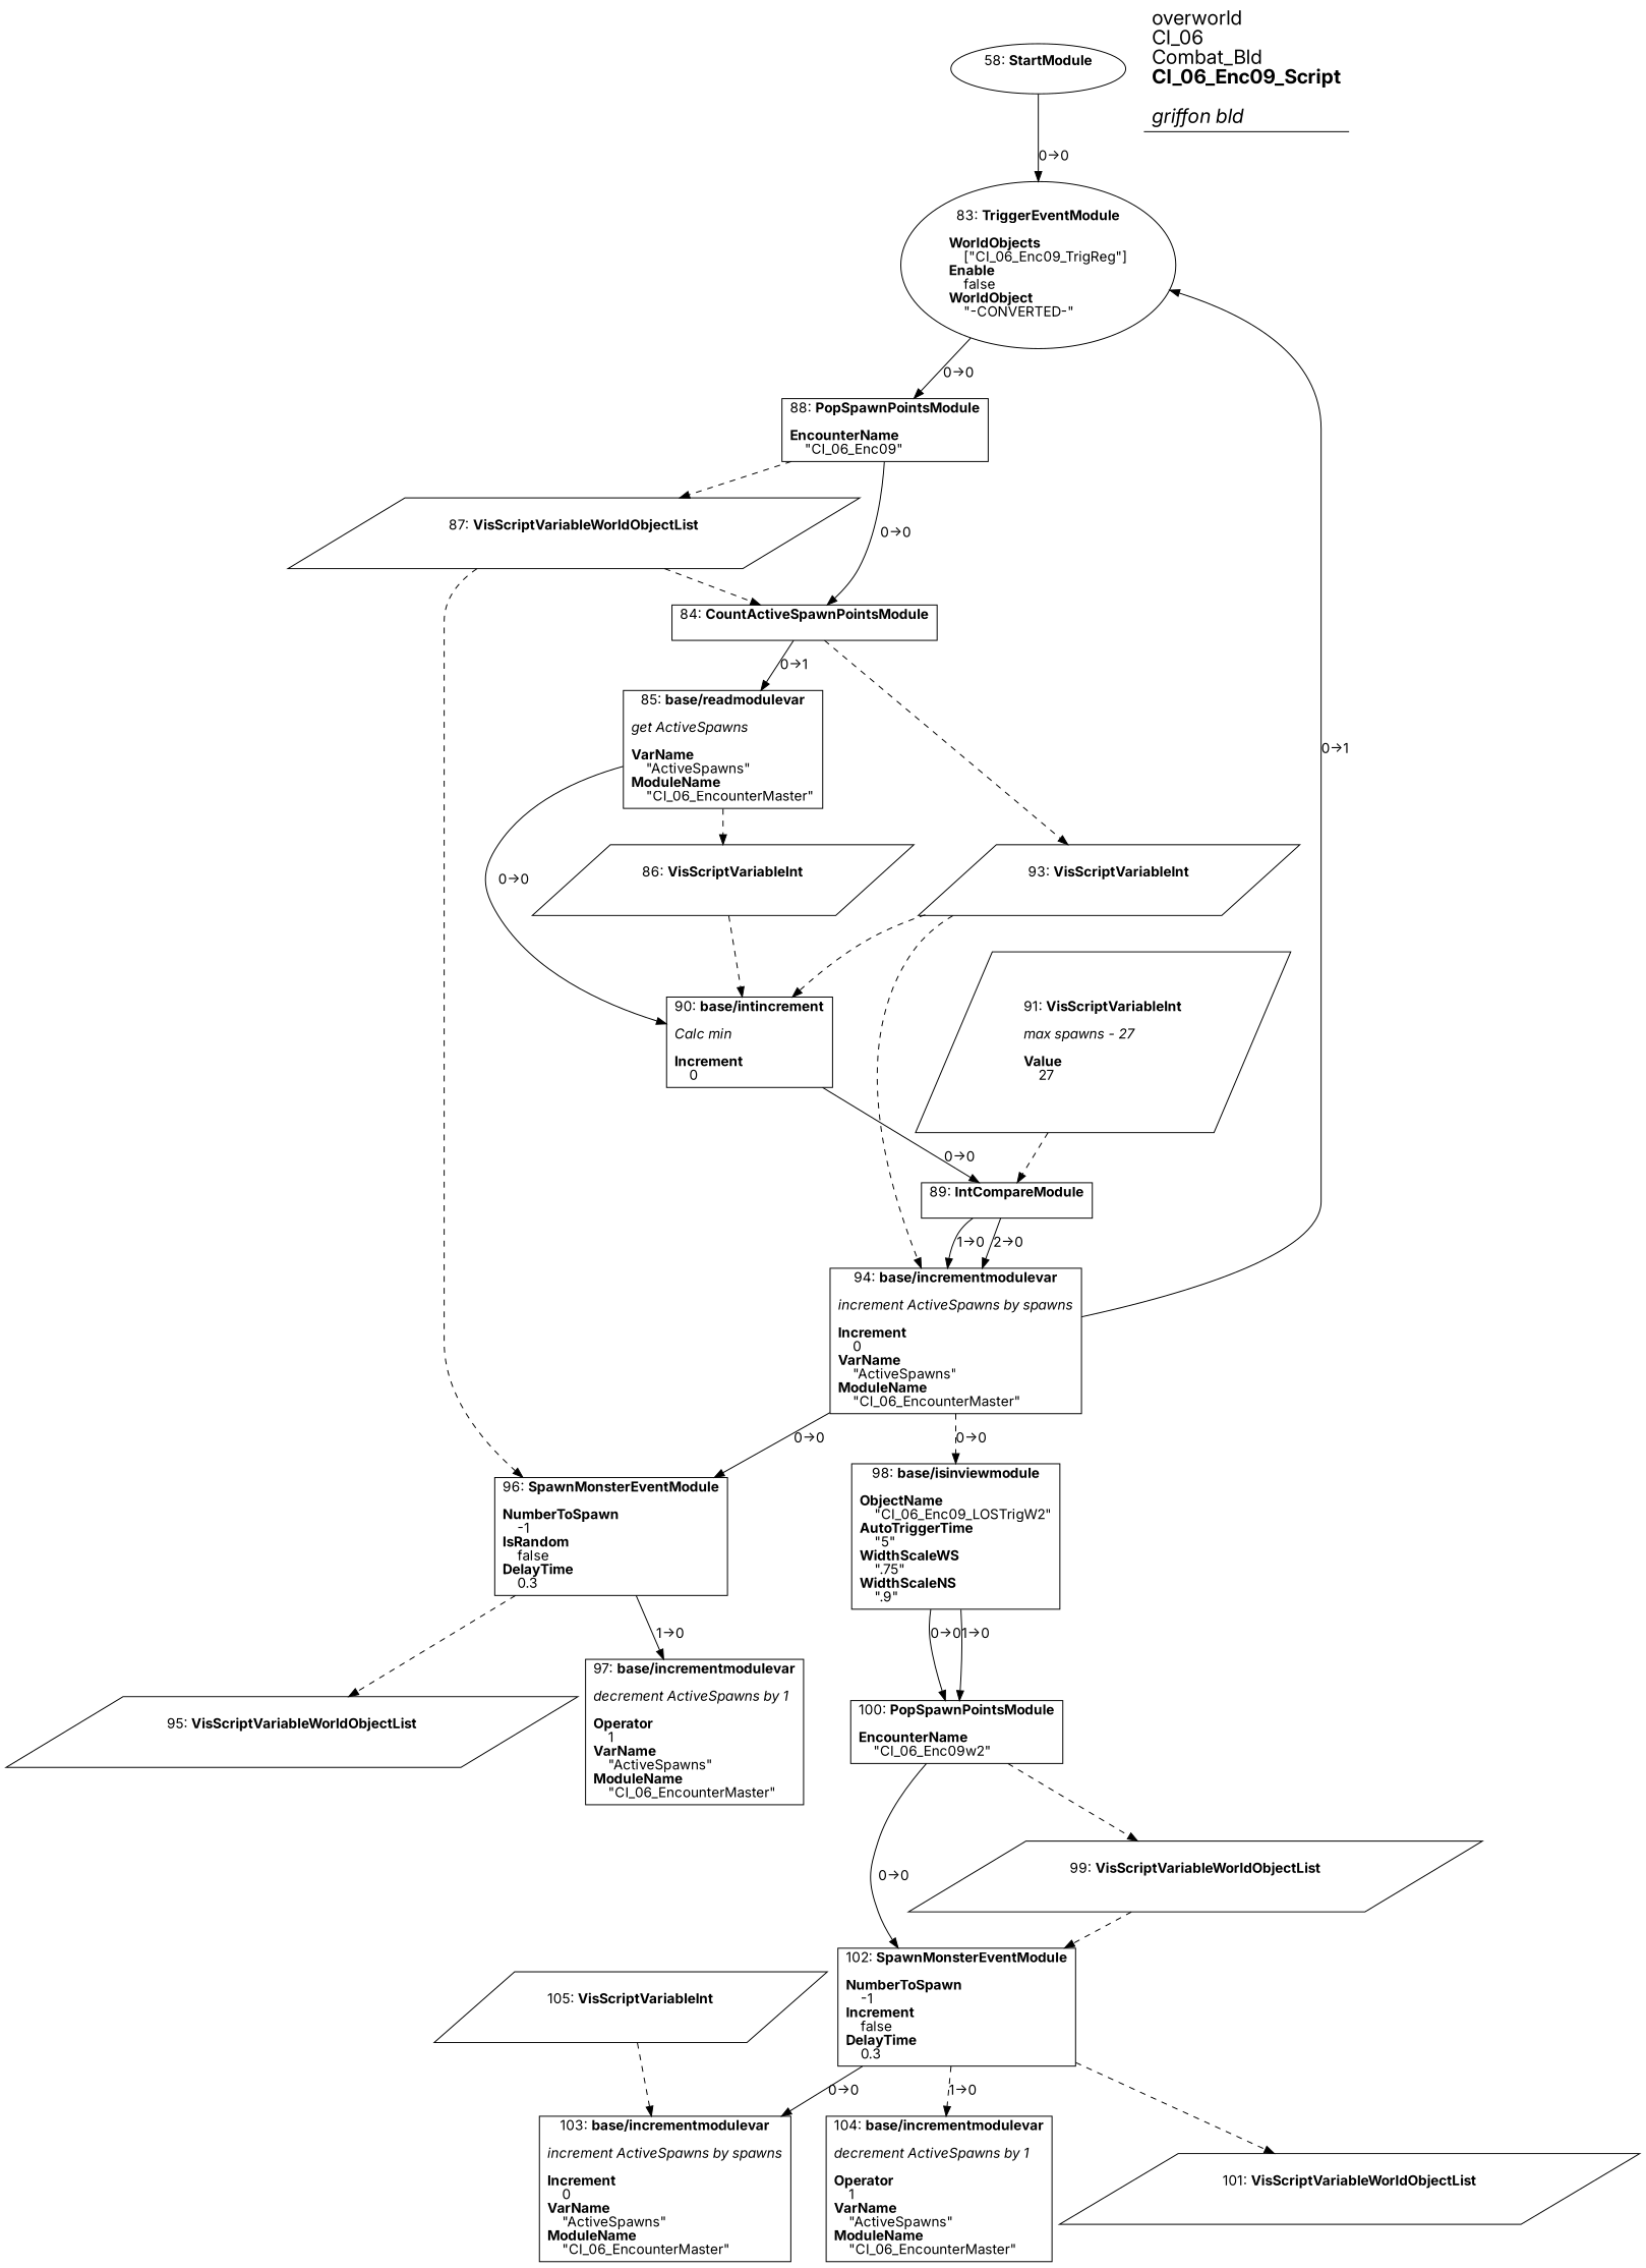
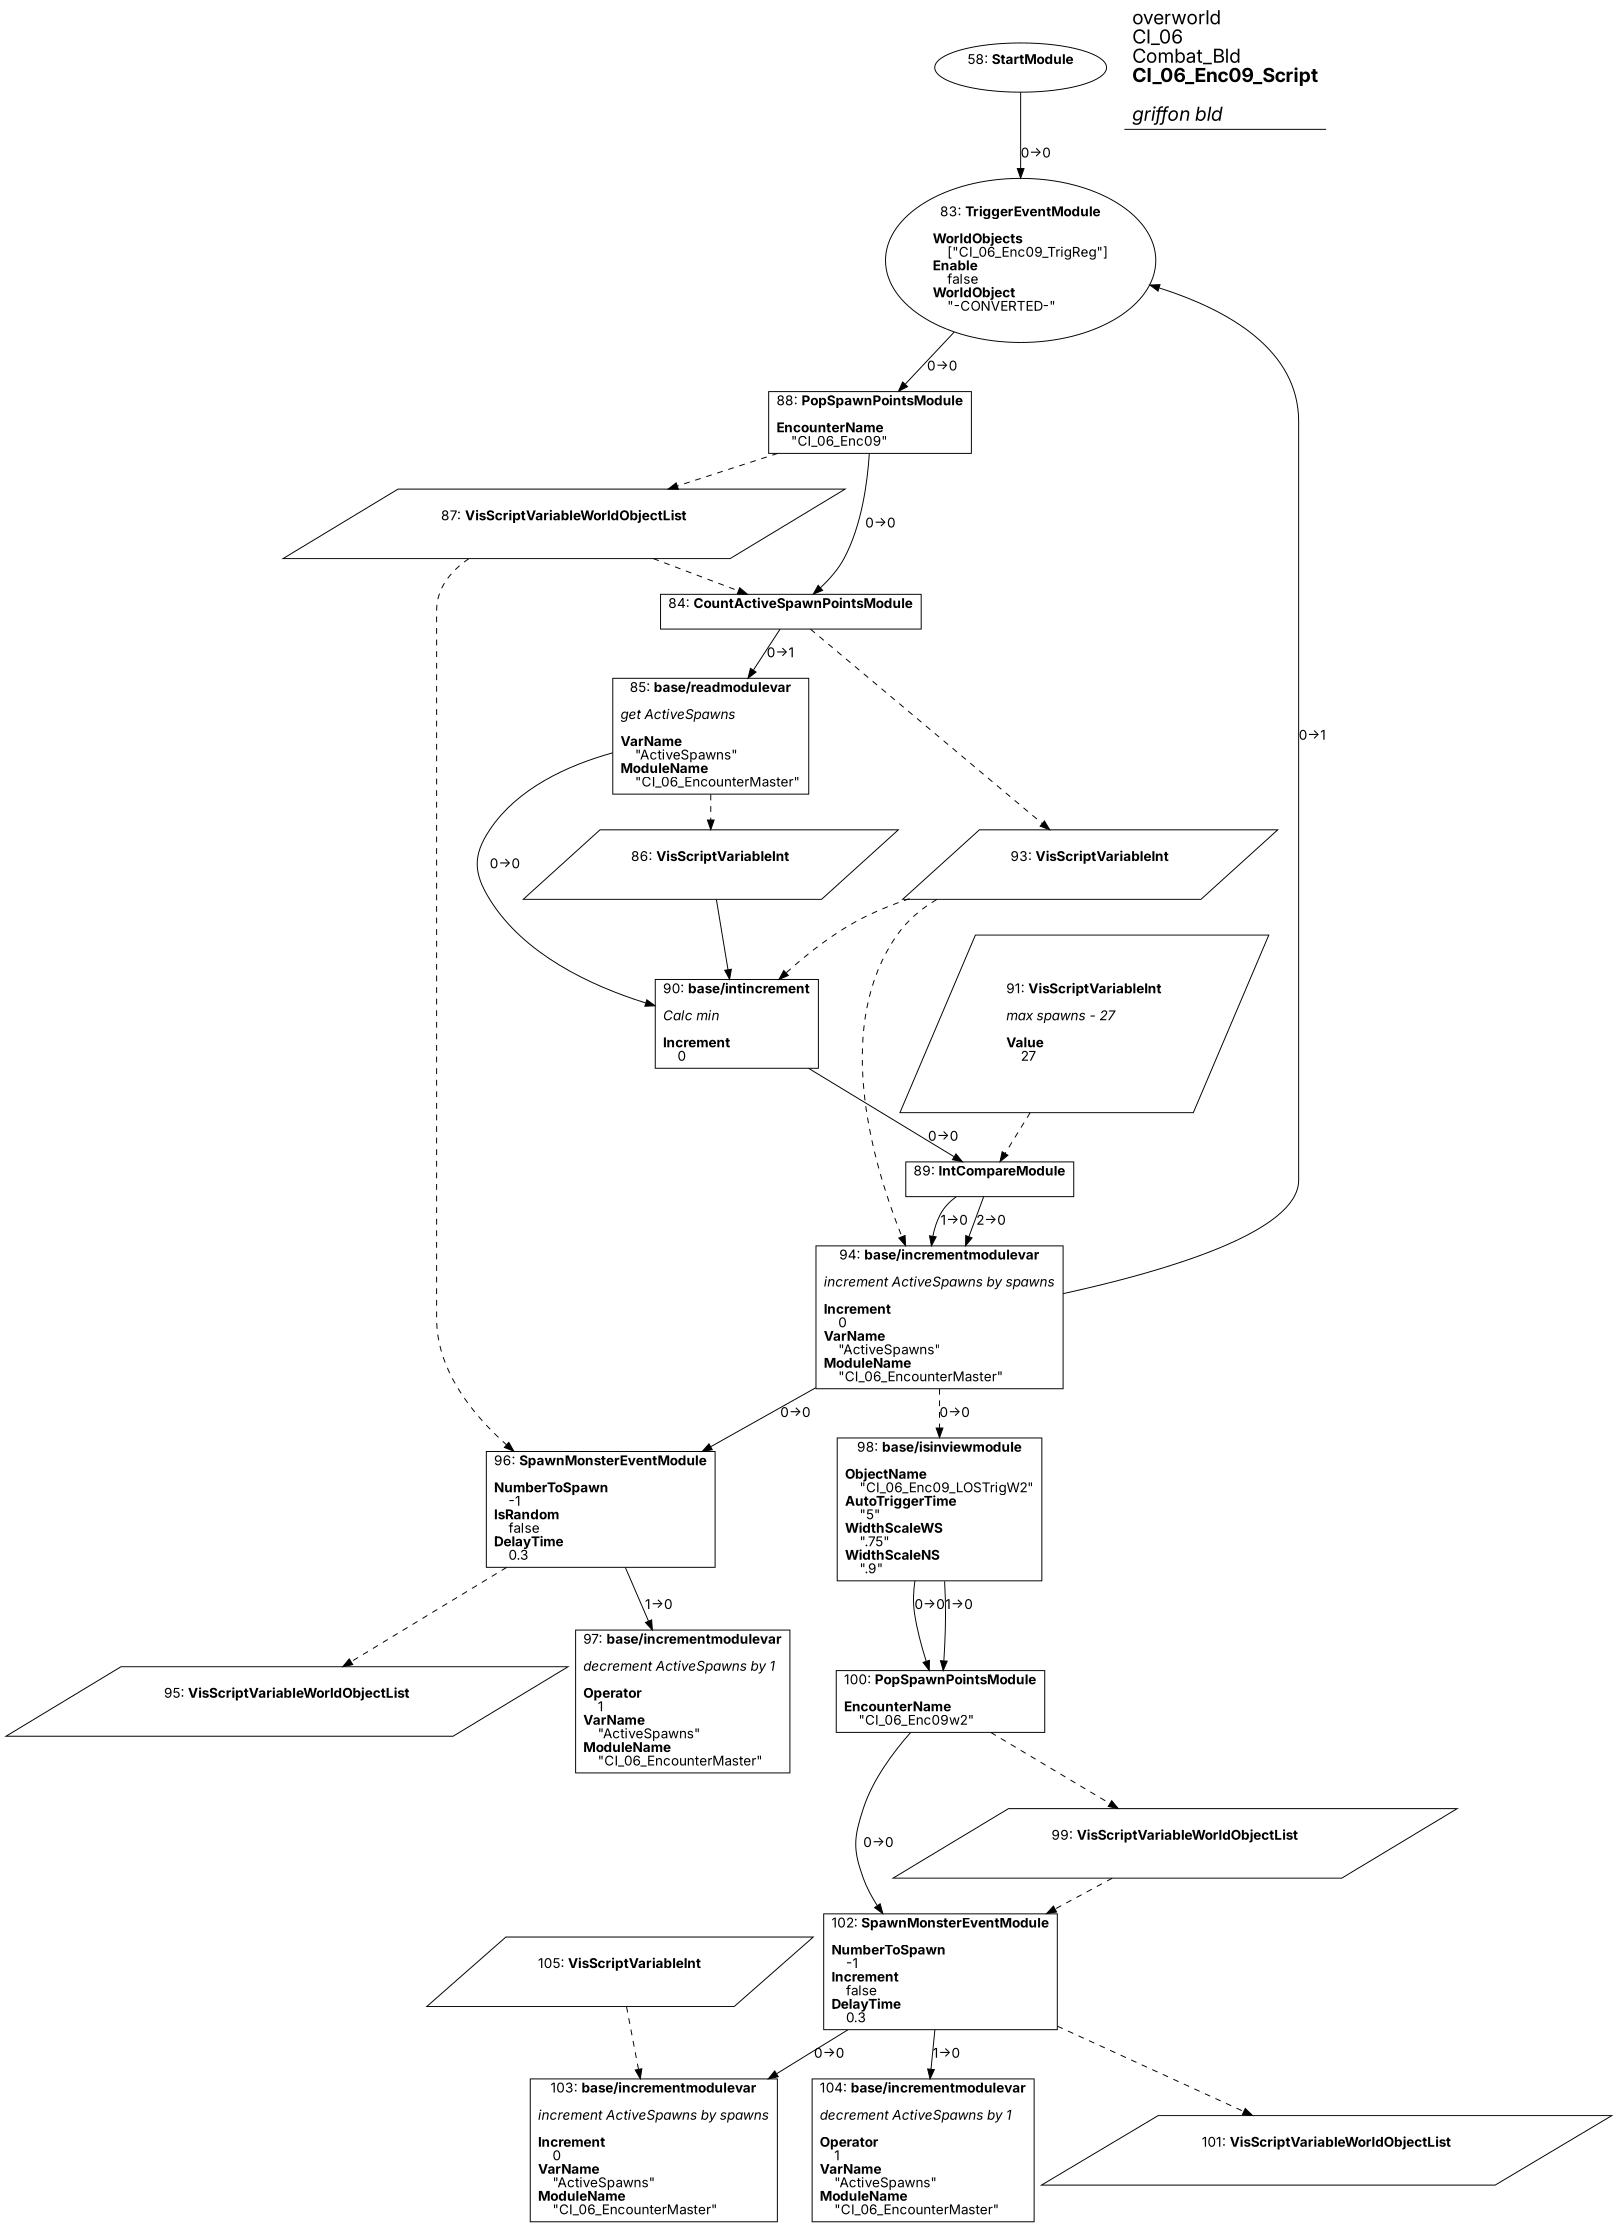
  digraph {
    fontname=Inter
    splines=spline
    node [fontname=Inter shape=box]
    edge [fontname=Inter]
    n1 [label=<58: <b>StartModule</b><br/><br/>> shape=oval]
    n2 [label=<83: <b>TriggerEventModule</b><br/><br/><b>WorldObjects</b><br align="left"/>    [&quot;CI_06_Enc09_TrigReg&quot;]<br align="left"/><b>Enable</b><br align="left"/>    false<br align="left"/><b>WorldObject</b><br align="left"/>    &quot;-CONVERTED-&quot;<br align="left"/>> shape=oval]
    n3 [label=<88: <b>PopSpawnPointsModule</b><br/><br/><b>EncounterName</b><br align="left"/>    &quot;CI_06_Enc09&quot;<br align="left"/>>]
    n4 [label=<84: <b>CountActiveSpawnPointsModule</b><br/><br/>>]
    n5 [label=<87: <b>VisScriptVariableWorldObjectList</b><br/><br/>> shape=parallelogram]
    n6 [label=<85: <b>base/readmodulevar</b><br/><br/><i>get ActiveSpawns<br align="left"/></i><br align="left"/><b>VarName</b><br align="left"/>    &quot;ActiveSpawns&quot;<br align="left"/><b>ModuleName</b><br align="left"/>    &quot;CI_06_EncounterMaster&quot;<br align="left"/>>]
    n7 [label=<93: <b>VisScriptVariableInt</b><br/><br/>> shape=parallelogram]
    n8 [label=<96: <b>SpawnMonsterEventModule</b><br/><br/><b>NumberToSpawn</b><br align="left"/>    -1<br align="left"/><b>IsRandom</b><br align="left"/>    false<br align="left"/><b>DelayTime</b><br align="left"/>    0.3<br align="left"/>>]
    n9 [label=<90: <b>base/intincrement</b><br/><br/><i>Calc min<br align="left"/></i><br align="left"/><b>Increment</b><br align="left"/>    0<br align="left"/>>]
    n10 [label=<86: <b>VisScriptVariableInt</b><br/><br/>> shape=parallelogram]
    n11 [label=<94: <b>base/incrementmodulevar</b><br/><br/><i>increment ActiveSpawns by spawns<br align="left"/></i><br align="left"/><b>Increment</b><br align="left"/>    0<br align="left"/><b>VarName</b><br align="left"/>    &quot;ActiveSpawns&quot;<br align="left"/><b>ModuleName</b><br align="left"/>    &quot;CI_06_EncounterMaster&quot;<br align="left"/>>]
    n12 [label=<89: <b>IntCompareModule</b><br/><br/>>]
    n13 [label=<95: <b>VisScriptVariableWorldObjectList</b><br/><br/>> shape=parallelogram]
    n14 [label=<97: <b>base/incrementmodulevar</b><br/><br/><i>decrement ActiveSpawns by 1<br align="left"/></i><br align="left"/><b>Operator</b><br align="left"/>    1<br align="left"/><b>VarName</b><br align="left"/>    &quot;ActiveSpawns&quot;<br align="left"/><b>ModuleName</b><br align="left"/>    &quot;CI_06_EncounterMaster&quot;<br align="left"/>>]
    n15 [label=<98: <b>base/isinviewmodule</b><br/><br/><b>ObjectName</b><br align="left"/>    &quot;CI_06_Enc09_LOSTrigW2&quot;<br align="left"/><b>AutoTriggerTime</b><br align="left"/>    &quot;5&quot;<br align="left"/><b>WidthScaleWS</b><br align="left"/>    &quot;.75&quot;<br align="left"/><b>WidthScaleNS</b><br align="left"/>    &quot;.9&quot;<br align="left"/>>]
    n16 [label=<100: <b>PopSpawnPointsModule</b><br/><br/><b>EncounterName</b><br align="left"/>    &quot;CI_06_Enc09w2&quot;<br align="left"/>>]
    n17 [label=<91: <b>VisScriptVariableInt</b><br/><br/><i>max spawns - 27<br align="left"/></i><br align="left"/><b>Value</b><br align="left"/>    27<br align="left"/>> shape=parallelogram]
    n18 [label=<99: <b>VisScriptVariableWorldObjectList</b><br/><br/>> shape=parallelogram]
    n19 [label=<102: <b>SpawnMonsterEventModule</b><br/><br/><b>NumberToSpawn</b><br align="left"/>    -1<br align="left"/><b>Increment</b><br align="left"/>    false<br align="left"/><b>DelayTime</b><br align="left"/>    0.3<br align="left"/>>]
    n20 [label=<101: <b>VisScriptVariableWorldObjectList</b><br/><br/>> shape=parallelogram]
    n21 [label=<103: <b>base/incrementmodulevar</b><br/><br/><i>increment ActiveSpawns by spawns<br align="left"/></i><br align="left"/><b>Increment</b><br align="left"/>    0<br align="left"/><b>VarName</b><br align="left"/>    &quot;ActiveSpawns&quot;<br align="left"/><b>ModuleName</b><br align="left"/>    &quot;CI_06_EncounterMaster&quot;<br align="left"/>>]
    n22 [label=<104: <b>base/incrementmodulevar</b><br/><br/><i>decrement ActiveSpawns by 1<br align="left"/></i><br align="left"/><b>Operator</b><br align="left"/>    1<br align="left"/><b>VarName</b><br align="left"/>    &quot;ActiveSpawns&quot;<br align="left"/><b>ModuleName</b><br align="left"/>    &quot;CI_06_EncounterMaster&quot;<br align="left"/>>]
    n23 [label=<105: <b>VisScriptVariableInt</b><br/><br/>> shape=parallelogram]
    n24 [label=<<font point-size="20">overworld<br align="left"/>CI_06<br align="left"/>Combat_Bld<br align="left"/><b>CI_06_Enc09_Script</b><br align="left"/><br/><i>griffon bld</i><br align="left"/></font>> shape=underline]
    n1 -> n2 [label="0→0"]
    n2 -> n3 [label="0→0"]
    n3 -> n4 [label="0→0"]
    n3 -> n5 [style=dashed]
    n4 -> n6 [label="0→1"]
    n4 -> n7 [style=dashed]
    n5 -> n4 [style=dashed]
    n5 -> n8 [style=dashed]
    n6 -> n9 [label="0→0"]
    n6 -> n10 [style=dashed]
    n7 -> n9 [style=dashed]
    n7 -> n11 [style=dashed]
    n8 -> n13 [style=dashed]
    n8 -> n14 [label="1→0"]
    n9 -> n12 [label="0→0"]
-   n10 -> n9 [style=dashed]
+   n10 -> n9 [style=solid]
    n11 -> n2 [label="0→1"]
    n11 -> n8 [label="0→0"]
    n11 -> n15 [label="0→0" style=dashed]
    n12 -> n11 [label="1→0"]
    n12 -> n11 [label="2→0"]
    n15 -> n16 [label="0→0"]
    n15 -> n16 [label="1→0"]
    n16 -> n18 [style=dashed]
    n16 -> n19 [label="0→0"]
    n17 -> n12 [style=dashed]
    n18 -> n19 [style=dashed]
    n19 -> n20 [style=dashed]
    n19 -> n21 [label="0→0"]
-   n19 -> n22 [label="1→0" style=dashed]
+   n19 -> n22 [label="1→0"]
    n23 -> n21 [style=dashed]
  }
